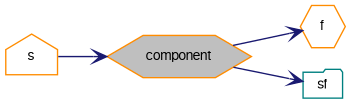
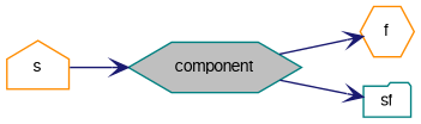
  digraph {
    rankdir=LR
    node [color=teal fontname=FreeSans fontsize=10 shape=hexagon]
    edge [arrowhead=vee color=midnightblue fontname=FreeSans fontsize=10 labelfontname=FreeSans labelfontsize=10 style=solid]
-   n1 [color=darkorange fillcolor=grey75 fontcolor=black height=0.2 label=component style=filled width=0.4]
+   n1 [fillcolor=grey75 fontcolor=black height=0.2 label=component style=filled width=0.4]
    n2 [color=darkorange height=0.2 label=f width=0.4]
    n3 [height=0.2 label=sf shape=folder width=0.4]
    n4 [color=darkorange height=0.2 label=s shape=house width=0.4]
    n1 -> n2
    n1 -> n3
    n4 -> n1
  }
